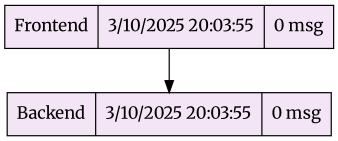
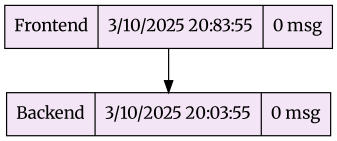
  digraph {
    fontname=Merriweather
    node [fillcolor="#F3E5F5" shape=record style=filled fontname=Merriweather]
-   n1 [label="Frontend | 3/10/2025 20:03:55 | 0 msg"]
+   n1 [label="Frontend | 3/10/2025 20:83:55 | 0 msg"]
    n2 [label="Backend | 3/10/2025 20:03:55 | 0 msg"]
    n1 -> n2 [fontname=Merriweather]
  }
